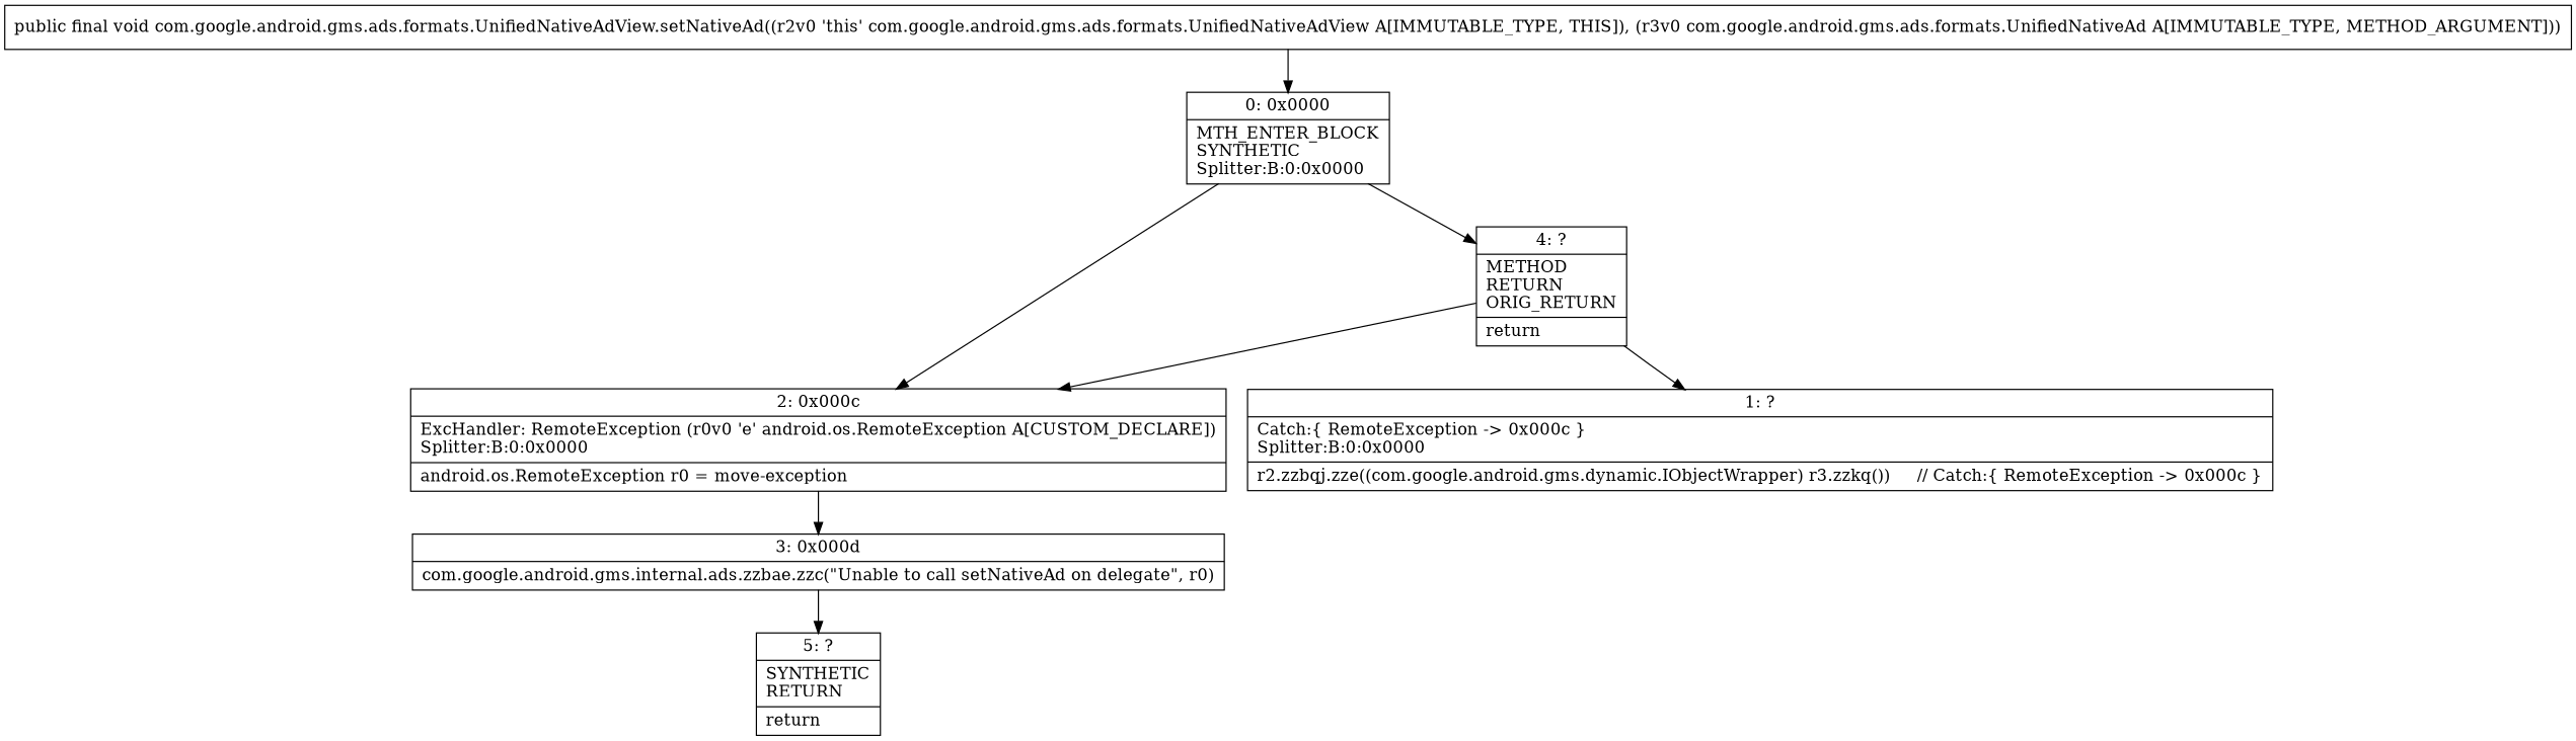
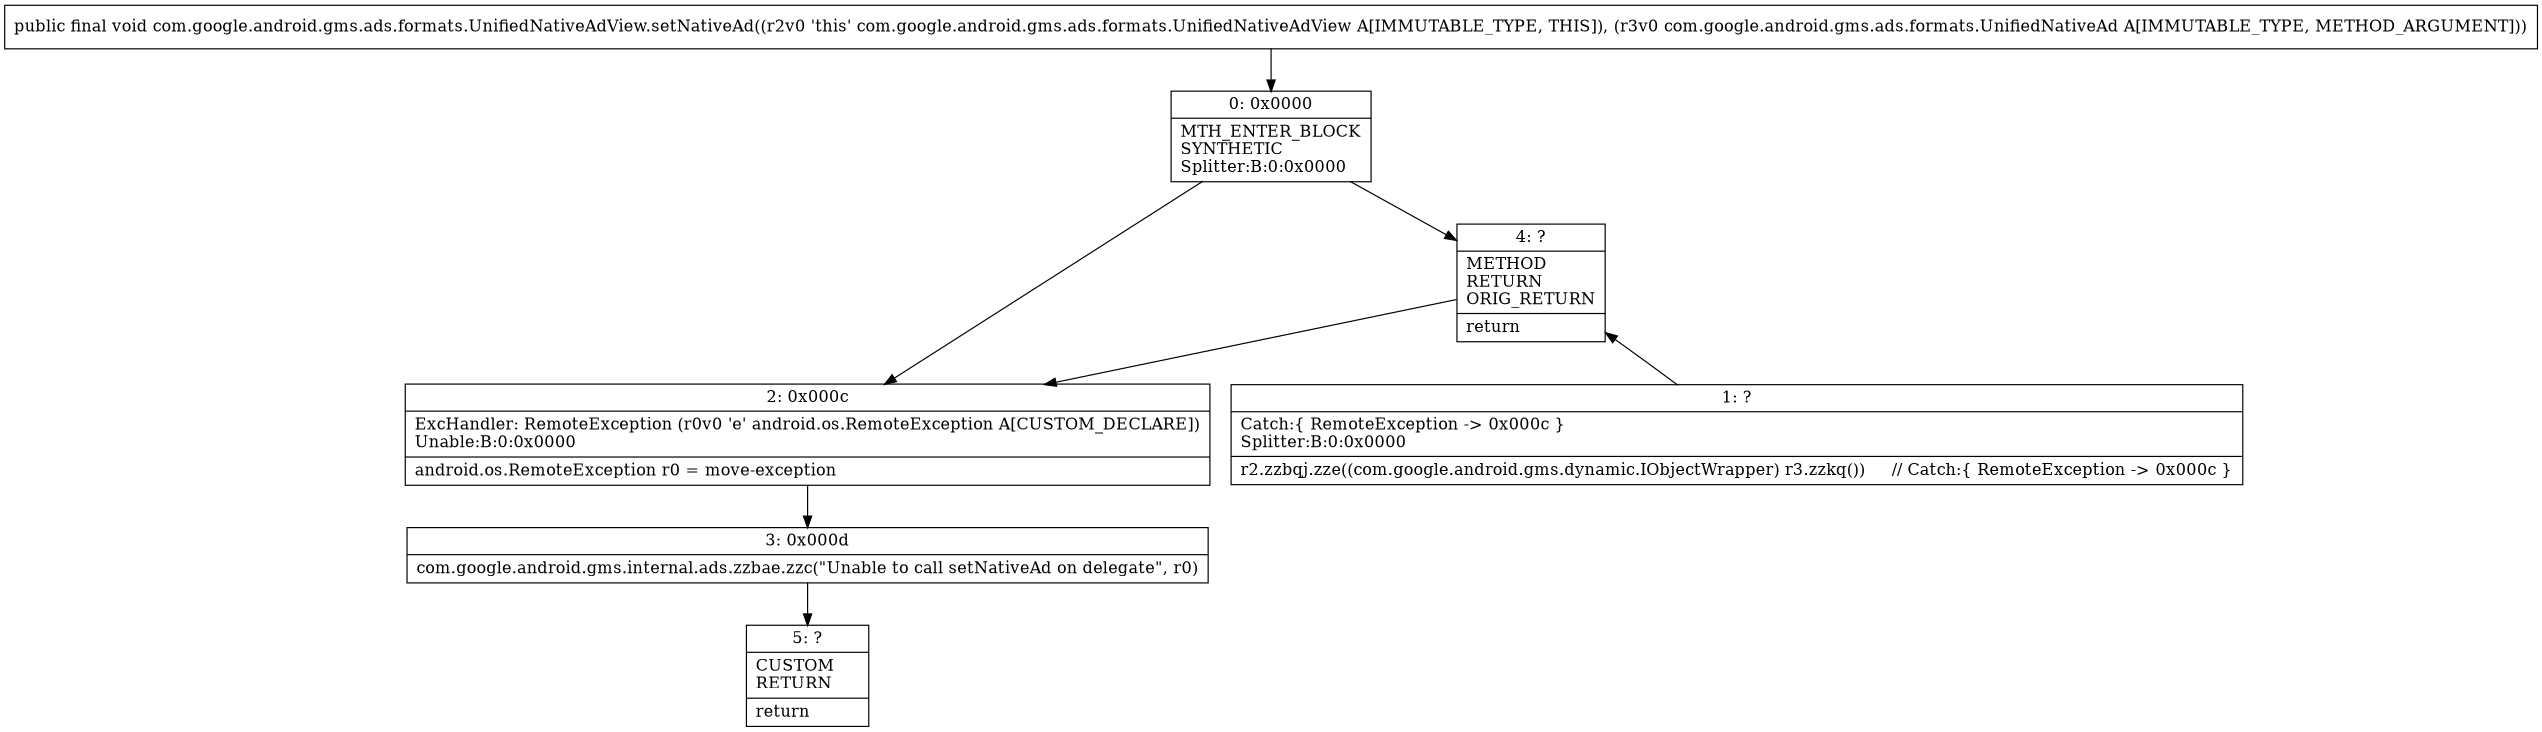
  digraph {
    node [shape=record]
    n1 [label="{0\:\ 0x0000|MTH_ENTER_BLOCK\lSYNTHETIC\lSplitter:B:0:0x0000\l}"]
-   n2 [label="{2\:\ 0x000c|ExcHandler: RemoteException (r0v0 'e' android.os.RemoteException A[CUSTOM_DECLARE])\lSplitter:B:0:0x0000\l|android.os.RemoteException r0 = move\-exception\l}"]
+   n2 [label="{2\:\ 0x000c|ExcHandler: RemoteException (r0v0 'e' android.os.RemoteException A[CUSTOM_DECLARE])\lUnable:B:0:0x0000\l|android.os.RemoteException r0 = move\-exception\l}"]
    n3 [label="{4\:\ ?|METHOD\lRETURN\lORIG_RETURN\l|return\l}"]
    n4 [label="{1\:\ ?|Catch:\{ RemoteException \-\> 0x000c \}\lSplitter:B:0:0x0000\l|r2.zzbqj.zze((com.google.android.gms.dynamic.IObjectWrapper) r3.zzkq())     \/\/ Catch:\{ RemoteException \-\> 0x000c \}\l}"]
    n5 [label="{3\:\ 0x000d|com.google.android.gms.internal.ads.zzbae.zzc(\"Unable to call setNativeAd on delegate\", r0)\l}"]
-   n6 [label="{5\:\ ?|SYNTHETIC\lRETURN\l|return\l}"]
+   n6 [label="{5\:\ ?|CUSTOM\lRETURN\l|return\l}"]
    n7 [label="{public final void com.google.android.gms.ads.formats.UnifiedNativeAdView.setNativeAd((r2v0 'this' com.google.android.gms.ads.formats.UnifiedNativeAdView A[IMMUTABLE_TYPE, THIS]), (r3v0 com.google.android.gms.ads.formats.UnifiedNativeAd A[IMMUTABLE_TYPE, METHOD_ARGUMENT])) }"]
    n1 -> n2
    n1 -> n3
    n2 -> n5
    n3 -> n2
-   n3 -> n4
+   n4 -> n3
    n5 -> n6
    n7 -> n1
  }
